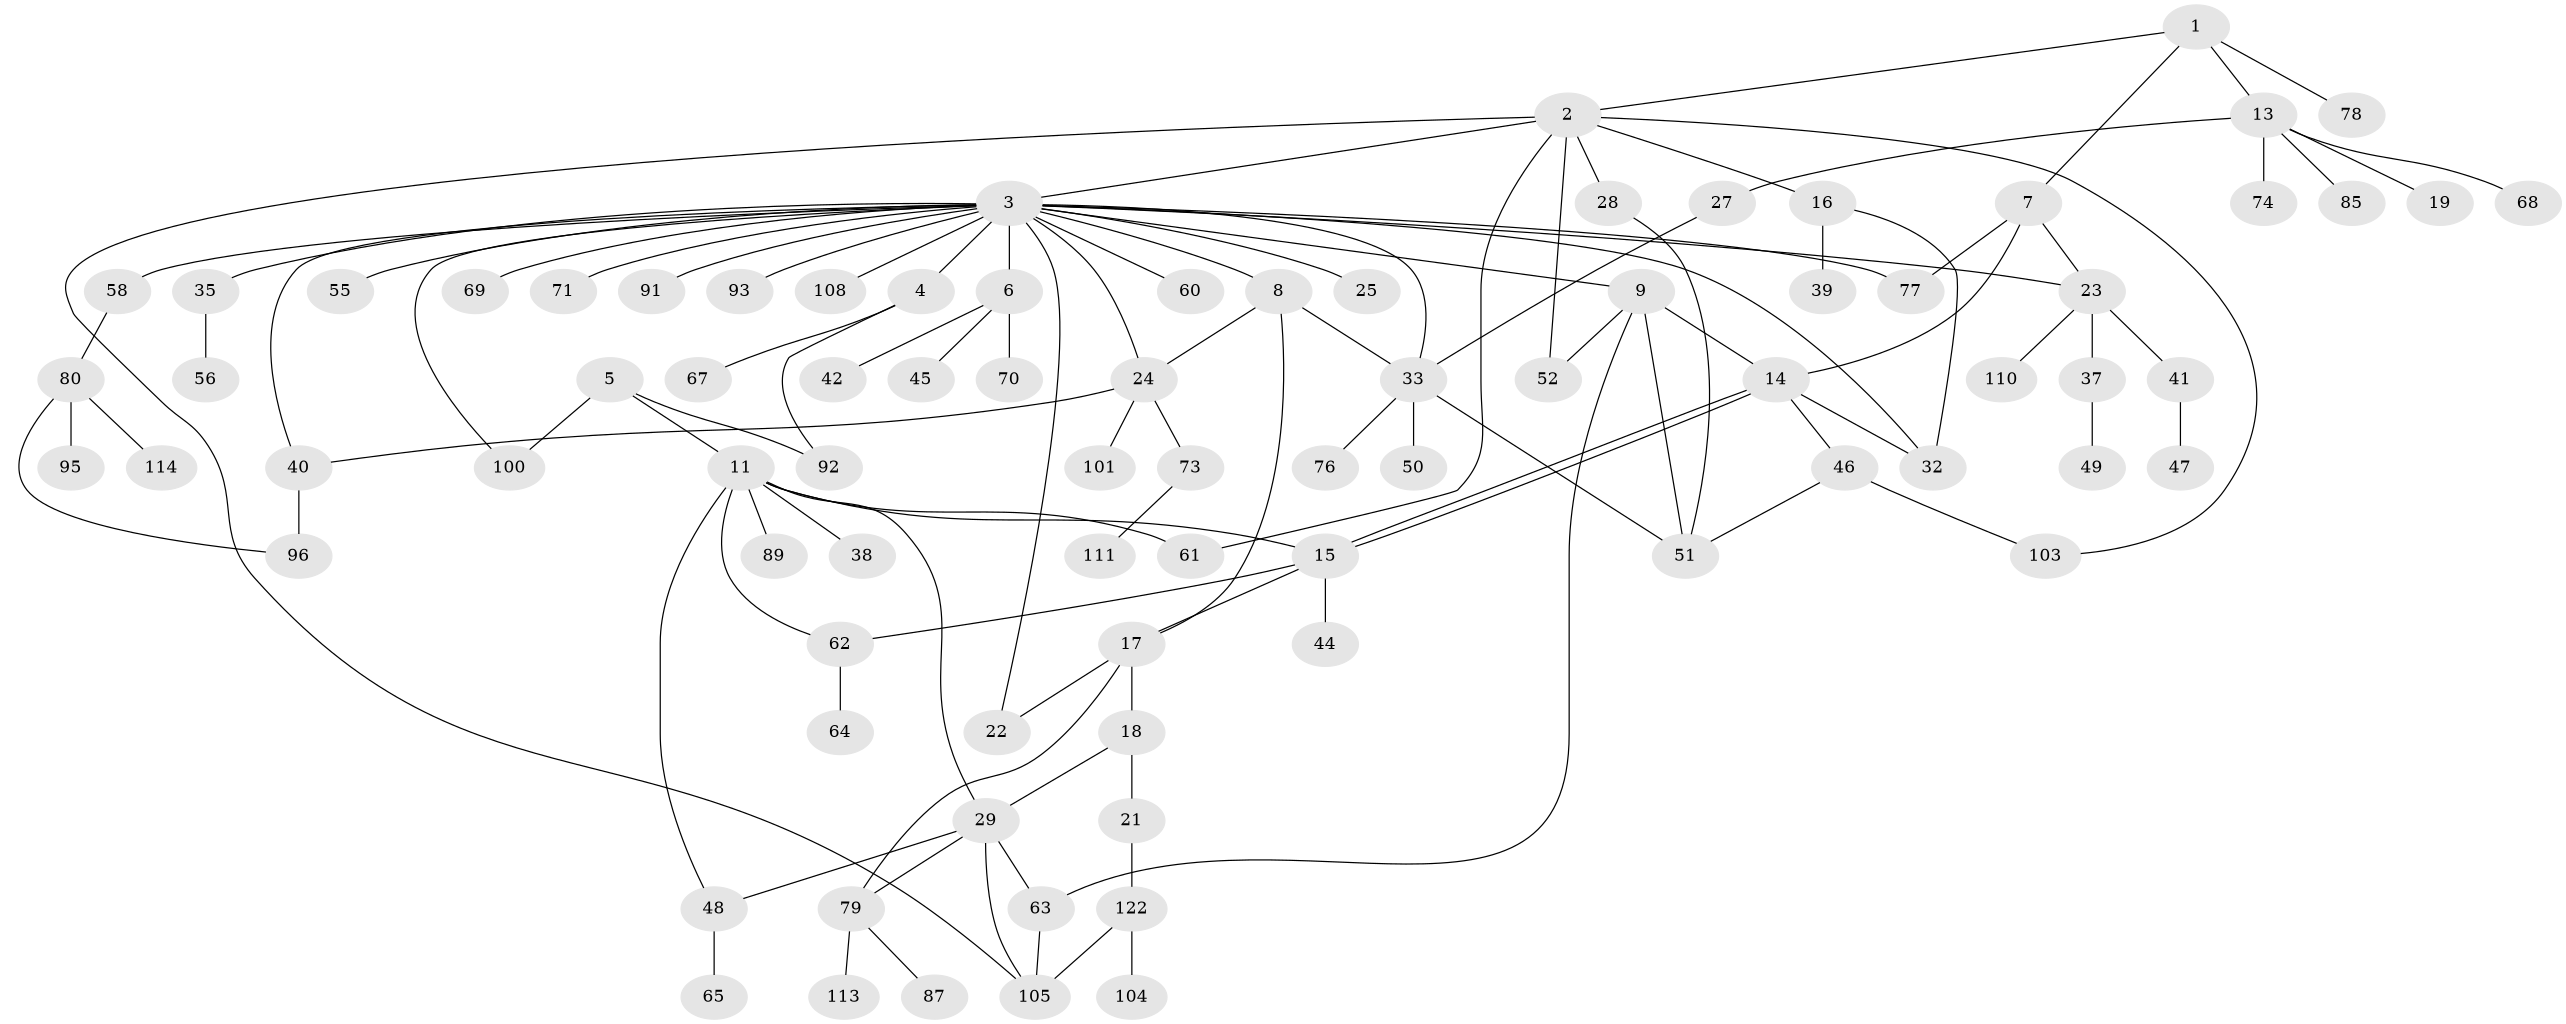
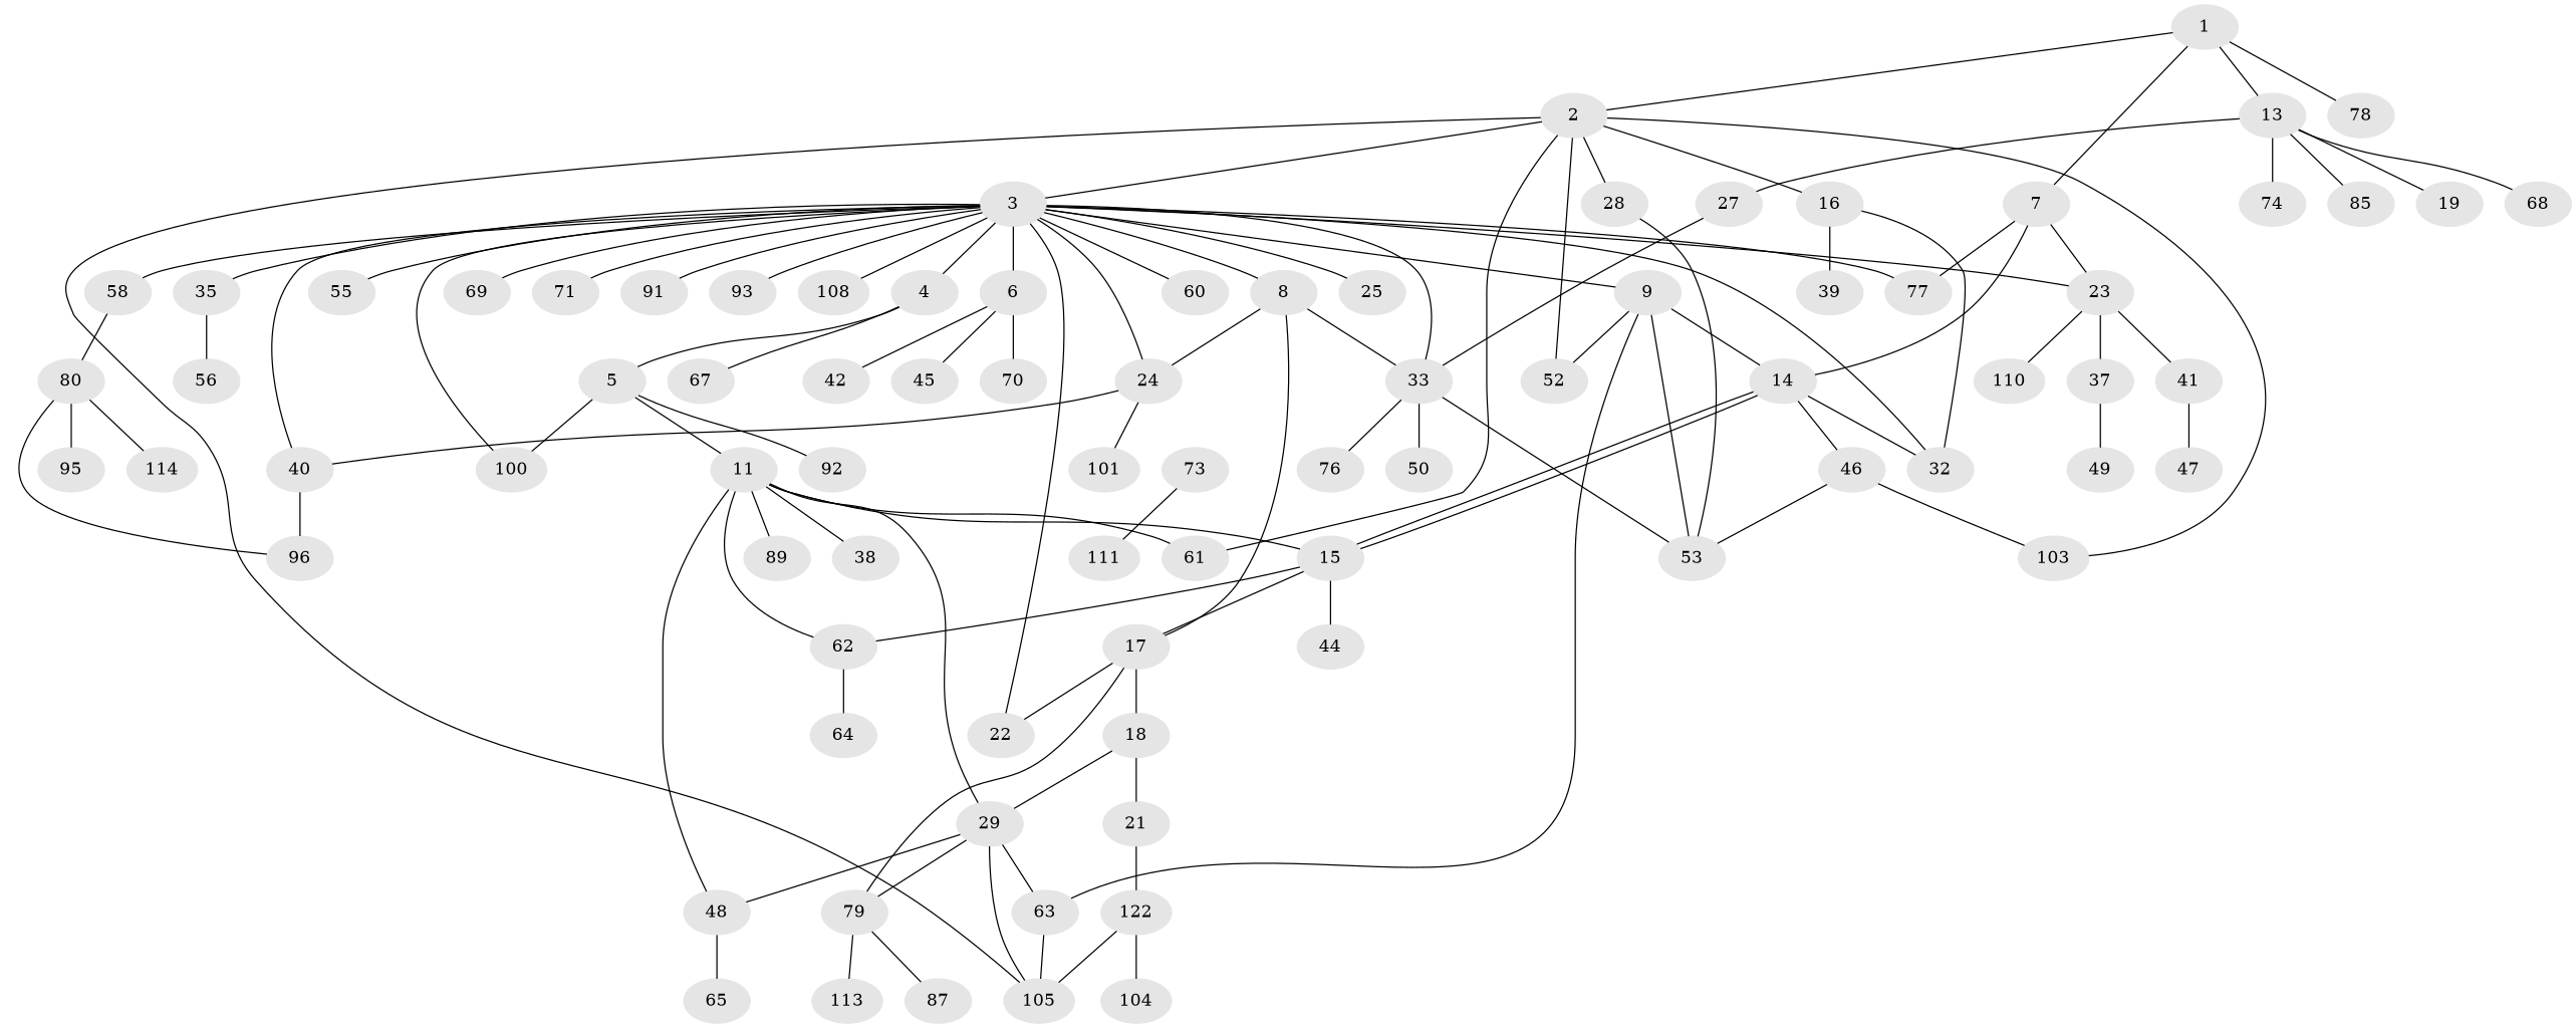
  graph {
    node [color=gray90 style=filled]
    1 [super="+115"]
    2 [super="+66"]
    7 [super="+12"]
    13 [super="+57"]
    78
    3 [super="+31"]
    16 [super="+82"]
    28
    52
    61
    103
    105 [super="+109"]
    23 [super="+90"]
    77 [super="+84"]
    14 [super="+26"]
    19
    27 [super="+107"]
    68
    74
    85
    4 [super="+43"]
    6 [super="+116"]
    8 [super="+72"]
    9 [super="+20"]
    n25 [label=60]
    22
    24 [super="+60"]
    25
    32 [super="+83"]
    33 [super="+59"]
    35 [super="+51"]
    40
    55
    58
    69
    71
    91
    n38 [label=93]
    100
    108
    39
-   53 [super="+106" label=51]
+   53 [super="+106"]
    5 [super="+36"]
    67
    42
    45
    70
    17 [super="+94"]
    63
    37
    41
    110
    73 [super="+97"]
    101
    50
    76
    56
    96
    80 [super="+112"]
    11 [super="+30"]
    92
    15 [super="+34"]
    29 [super="+54"]
    38 [super="+93"]
    48
    62 [super="+75"]
    89
    46
    18
    79 [super="+81"]
    44
    65
    64
    21 [super="+86"]
    87
    113
    n77 [label=122]
    104
    49
    47 [super="+99"]
    111
    95
    114
    1 -- 2
    1 -- 7
    1 -- 13
    1 -- 78
    2 -- 3
    2 -- 16
    2 -- 28
    2 -- 52
    2 -- 61
    2 -- 103
    2 -- 105
    7 -- 23
    7 -- 77
    7 -- 14
    13 -- 19
    13 -- 27
    13 -- 68
    13 -- 74
    13 -- 85
    3 -- 23
    3 -- 77
    3 -- 4
    3 -- 6
    3 -- 8
    3 -- 9
    3 -- n25
    3 -- 22
    3 -- 24
    3 -- 25
    3 -- 32
    3 -- 33
    3 -- 35
    3 -- 40
    3 -- 55
    3 -- 58
    3 -- 69
    3 -- 71
    3 -- 91
    3 -- n38
    3 -- 100
    3 -- 108
    16 -- 32
    16 -- 39
    28 -- 53
    23 -- 37
    23 -- 41
    23 -- 110
    14 -- 32
    14 -- 15
    14 -- 15
    14 -- 46
    27 -- 33
-   4 -- 92
+   4 -- 5
    4 -- 67
    6 -- 42
    6 -- 45
    6 -- 70
    8 -- 24
    8 -- 33
    8 -- 17
    9 -- 52
    9 -- 14
    9 -- 53
    9 -- 63
    24 -- 40
-   24 -- 73
    24 -- 101
    33 -- 53
    33 -- 50
    33 -- 76
    35 -- 56
    40 -- 96
    58 -- 80
    5 -- 100
    5 -- 11
    5 -- 92
    17 -- 22
    17 -- 18
    17 -- 79
    63 -- 105
    37 -- 49
    41 -- 47
    73 -- 111
    80 -- 96
    80 -- 95
    80 -- 114
    11 -- 61
    11 -- 15
    11 -- 29
    11 -- 38
    11 -- 48
    11 -- 62
    11 -- 89
    15 -- 17
    15 -- 62
    15 -- 44
    29 -- 105
    29 -- 63
    29 -- 48
    29 -- 79
    48 -- 65
    62 -- 64
    46 -- 103
    46 -- 53
    18 -- 29
    18 -- 21
    79 -- 87
    79 -- 113
    21 -- n77
    n77 -- 105
    n77 -- 104
  }
